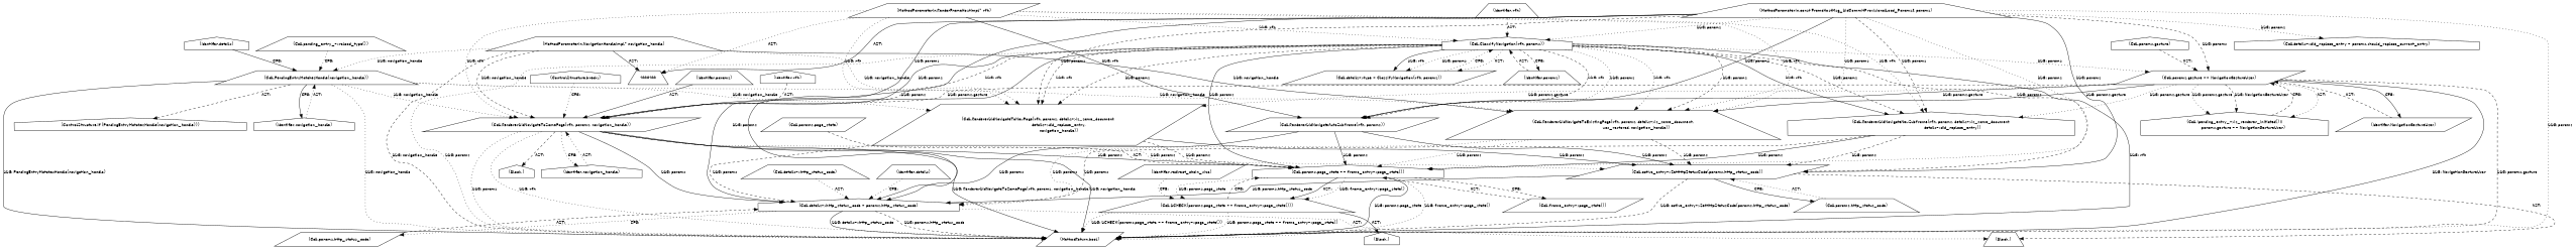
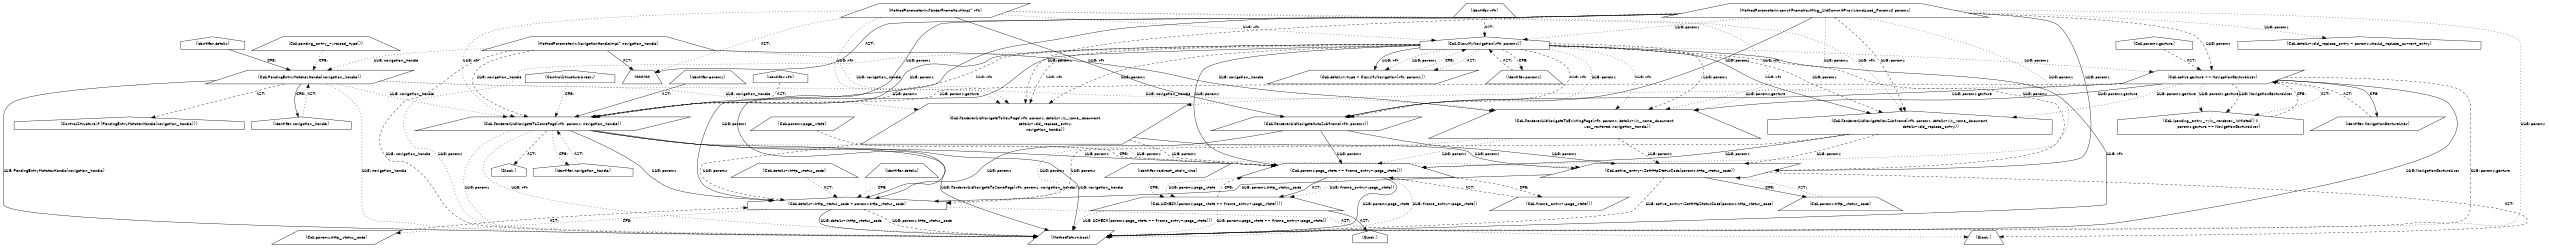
  digraph {
    fontname="Patrick Hand"
    node [fontname="Patrick Hand" shape=trapezium]
    edge [fontname="Patrick Hand" style=dotted]
    n1 [label="(Call,RendererDidNavigateToSamePage(rfh, params, navigation_handle))" shape=parallelogram]
    n2 [label="(Call,active_entry->SetHttpStatusCode(params.http_status_code))" shape=parallelogram]
    n3 [label="(Call,details->http_status_code = params.http_status_code)" shape=house]
-   n4 [label="(Call,params.page_state == frame_entry->page_state())" shape=house]
+   n4 [label="(Call,params.page_state == frame_entry->page_state())"]
    n5 [label="(Block,)" shape=house]
    n6 [label="(MethodReturn,bool)" shape=parallelogram]
    n7 [label="(Identifier,navigation_handle)" shape=house]
    n8 [label="(Call,params.http_status_code)"]
    n9 [label="(Block,)"]
    n10 [label="(Call,params.http_status_code)" shape=parallelogram]
    n11 [label="(Call,DCHECK(params.page_state == frame_entry->page_state()))"]
    n12 [label="(Call,frame_entry->page_state())" shape=parallelogram]
    n13 [label="(Call,ClassifyNavigation(rfh, params))" shape=house]
-   n14 [label="(Call,params.gesture == NavigationGestureUser)" shape=parallelogram]
+   n14 [label="(Call,active.gesture == NavigationGestureUser)" shape=parallelogram]
    n15 [label="(Call,details->type = ClassifyNavigation(rfh, params))" shape=parallelogram]
    n16 [label="(Identifier,params)"]
    n17 [label="(Call,RendererDidNavigateToNewPage(rfh, params, details->is_same_document,\n                                   details->did_replace_entry,\n                                   navigation_handle))" shape=parallelogram]
    n18 [label="(Call,RendererDidNavigateAutoSubframe(rfh, params))" shape=parallelogram]
    n19 [label="(Call,RendererDidNavigateNewSubframe(rfh, params, details->is_same_document,\n                                     details->did_replace_entry))" shape=house]
    n20 [label="(Call,RendererDidNavigateToExistingPage(rfh, params, details->is_same_document,\n                                        was_restored, navigation_handle))"]
    n21 [label="(Identifier,NavigationGestureUser)" shape=parallelogram]
    n22 [label="(Call,!pending_entry_->is_renderer_initiated() ||\n               params.gesture == NavigationGestureUser)" shape=house]
    n23 [label="(MethodParameterIn,RenderFrameHostImpl* rfh)" shape=parallelogram]
    1000100
    n25 [label="(MethodParameterIn,const FrameHostMsg_DidCommitProvisionalLoad_Params& params)"]
    n26 [label="(Call,details->did_replace_entry = params.should_replace_current_entry)" shape=house]
-   n27 [label="(Call,PendingEntryMatchesHandle(navigation_handle))"]
+   n27 [label="(Call,PendingEntryMatchesHandle(navigation_handle))" shape=parallelogram]
    n28 [label="(Identifier,navigation_handle)" shape=house]
    n29 [label="(ControlStructure,if (PendingEntryMatchesHandle(navigation_handle)))" shape=house]
    n30 [label="(MethodParameterIn,NavigationHandleImpl* navigation_handle)"]
    n31 [label="(Block,)" shape=house]
    n32 [label="(Call,params.page_state)" shape=parallelogram]
    n33 [label="(Identifier,params)"]
    n34 [label="(Identifier,redirect_chain_size)" shape=parallelogram]
    n35 [label="(Identifier,details)" shape=house]
    n36 [label="(Identifier,details)"]
    n37 [label="(Call,details->http_status_code)"]
    n38 [label="(Identifier,rfh)"]
    n39 [label="(ControlStructure,break;)" shape=house]
    n40 [label="(Call,params.gesture)" shape=house]
    n41 [label="(Identifier,rfh)" shape=house]
    n42 [label="(Call,pending_entry_->reload_type())"]
    n1 -> n2 [label="DDG: params"]
    n1 -> n3 [label="DDG: params" style=solid]
    n1 -> n4 [label="DDG: params" style=solid]
    n1 -> n5 [label="AST: " style=dashed]
    n1 -> n6 [label="DDG: params"]
    n1 -> n6 [label="DDG: rfh"]
    n1 -> n6 [label="DDG: RendererDidNavigateToSamePage(rfh, params, navigation_handle)" style=solid]
    n1 -> n6 [label="DDG: navigation_handle" style=solid]
    n1 -> n7 [label="CFG: "]
    n2 -> n3 [label="DDG: params.http_status_code" style=solid]
    n2 -> n6 [label="DDG: active_entry->SetHttpStatusCode(params.http_status_code)" style=dashed]
    n2 -> n8 [label="CFG: " style=solid]
    n2 -> n9 [label="AST: " style=dashed]
    n3 -> n6 [label="DDG: params.http_status_code" style=dashed]
    n3 -> n6 [label="DDG: details->http_status_code" style=solid]
    n3 -> n9 [label="AST: "]
    n3 -> n10 [label="CFG: "]
    n4 -> n6 [label="DDG: params.page_state" style=solid]
    n4 -> n6 [label="DDG: frame_entry->page_state()"]
    n4 -> n11 [label="AST: " style=solid]
    n4 -> n11 [label="DDG: params.page_state"]
    n4 -> n11 [label="DDG: frame_entry->page_state()"]
    n4 -> n12 [label="CFG: " style=dashed]
    n7 -> n1 [label="AST: "]
    n8 -> n2 [label="AST: "]
    n10 -> n3 [label="AST: " style=dashed]
    n11 -> n4 [label="CFG: " style=dashed]
    n11 -> n6 [label="DDG: params.page_state == frame_entry->page_state()"]
    n11 -> n6 [label="DDG: DCHECK(params.page_state == frame_entry->page_state())"]
    n11 -> n31 [label="AST: " style=solid]
    n12 -> n4 [label="AST: " style=dashed]
    n13 -> n1 [label="DDG: rfh" style=dashed]
    n13 -> n1 [label="DDG: params" style=solid]
    n13 -> n2 [label="DDG: params" style=dashed]
    n13 -> n3 [label="DDG: params" style=solid]
    n13 -> n4 [label="DDG: params" style=solid]
    n13 -> n6 [label="DDG: rfh" style=solid]
    n13 -> n6 [label="DDG: params"]
    n13 -> n14 [label="DDG: params"]
    n13 -> n15 [label="AST: "]
    n13 -> n15 [label="DDG: rfh" style=solid]
    n13 -> n15 [label="DDG: params"]
    n13 -> n16 [label="CFG: " style=dashed]
    n13 -> n17 [label="DDG: rfh" style=dashed]
    n13 -> n17 [label="DDG: params" style=dashed]
    n13 -> n18 [label="DDG: rfh" style=dashed]
    n13 -> n18 [label="DDG: params"]
    n13 -> n19 [label="DDG: rfh" style=solid]
    n13 -> n19 [label="DDG: params" style=dashed]
    n13 -> n20 [label="DDG: rfh"]
    n13 -> n20 [label="DDG: params" style=dashed]
    n14 -> n1 [label="DDG: params.gesture" style=dashed]
    n14 -> n6 [label="DDG: params.gesture" style=dashed]
    n14 -> n6 [label="DDG: NavigationGestureUser" style=solid]
    n14 -> n17 [label="DDG: params.gesture"]
    n14 -> n18 [label="DDG: params.gesture" style=solid]
    n14 -> n19 [label="DDG: params.gesture"]
    n14 -> n20 [label="DDG: params.gesture" style=solid]
    n14 -> n21 [label="CFG: " style=solid]
    n14 -> n22 [label="AST: "]
    n14 -> n22 [label="DDG: params.gesture"]
    n14 -> n22 [label="DDG: NavigationGestureUser" style=dashed]
    n15 -> n13 [label="CFG: "]
    n16 -> n13 [label="AST: " style=dashed]
    n17 -> n2 [label="DDG: params" style=solid]
    n17 -> n3 [label="DDG: params" style=dashed]
    n17 -> n4 [label="DDG: params" style=dashed]
    n18 -> n2 [label="DDG: params" style=solid]
    n18 -> n3 [label="DDG: params" style=solid]
    n18 -> n4 [label="DDG: params" style=solid]
    n19 -> n2 [label="DDG: params" style=dashed]
    n19 -> n3 [label="DDG: params" style=dashed]
    n19 -> n4 [label="DDG: params" style=solid]
    n20 -> n2 [label="DDG: params" style=dashed]
    n20 -> n3 [label="DDG: params"]
    n20 -> n4 [label="DDG: params"]
    n21 -> n14 [label="AST: " style=dashed]
    n22 -> n14 [label="CFG: " style=dashed]
    n23 -> n1 [label="DDG: rfh"]
    n23 -> n13 [label="DDG: rfh"]
    n23 -> n17 [label="DDG: rfh"]
    n23 -> n18 [label="DDG: rfh" style=solid]
    n23 -> n19 [label="DDG: rfh"]
    n23 -> n20 [label="DDG: rfh"]
    n23 -> 1000100 [label="AST: "]
    n25 -> n1 [label="DDG: params" style=solid]
    n25 -> n2 [label="DDG: params" style=solid]
    n25 -> n3 [label="DDG: params" style=solid]
    n25 -> n4 [label="DDG: params"]
    n25 -> n6 [label="DDG: params"]
    n25 -> n13 [label="DDG: params"]
    n25 -> n14 [label="DDG: params" style=dashed]
    n25 -> n17 [label="DDG: params" style=dashed]
    n25 -> n18 [label="DDG: params" style=solid]
    n25 -> n19 [label="DDG: params" style=dashed]
    n25 -> n20 [label="DDG: params"]
    n25 -> 1000100 [label="AST: " style=solid]
    n25 -> n26 [label="DDG: params"]
    n27 -> n1 [label="DDG: navigation_handle"]
    n27 -> n6 [label="DDG: navigation_handle"]
    n27 -> n6 [label="DDG: PendingEntryMatchesHandle(navigation_handle)" style=solid]
    n27 -> n17 [label="DDG: navigation_handle"]
    n27 -> n20 [label="DDG: navigation_handle"]
    n27 -> n28 [label="CFG: " style=solid]
    n27 -> n29 [label="AST: " style=dashed]
    n28 -> n27 [label="AST: "]
    n30 -> n1 [label="DDG: navigation_handle" style=dashed]
    n30 -> n6 [label="DDG: navigation_handle" style=dashed]
    n30 -> n17 [label="DDG: navigation_handle"]
    n30 -> n20 [label="DDG: navigation_handle" style=solid]
    n30 -> 1000100 [label="AST: " style=solid]
    n30 -> n27 [label="DDG: navigation_handle"]
-   n32 -> n4 [label="AST: " style=dashed]
+   n32 -> n4 [label="CFG: " style=dashed]
    n33 -> n1 [label="AST: " style=solid]
    n34 -> n11 [label="CFG: "]
    n35 -> n27 [label="CFG: " style=solid]
    n36 -> n3 [label="CFG: "]
    n37 -> n3 [label="AST: "]
    n38 -> n13 [label="AST: " style=dashed]
    n39 -> n1 [label="CFG: "]
    n40 -> n14 [label="AST: " style=dashed]
    n41 -> n1 [label="AST: " style=dashed]
    n42 -> n27 [label="CFG: "]
  }
